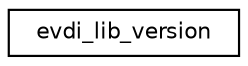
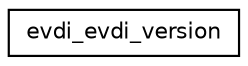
  digraph {
    rankdir=LR
-   n1 [color=black fillcolor=white fontname=Helvetica fontsize=10 height=0.2 label=evdi_lib_version shape=record style=filled width=0.4]
+   n1 [color=black fillcolor=white fontname=Helvetica fontsize=10 height=0.2 label=evdi_evdi_version shape=record style=filled width=0.4]
  }
